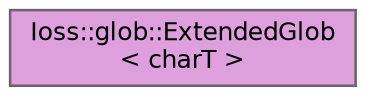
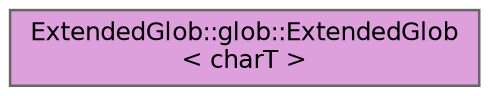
  digraph {
    rankdir=TB
-   n1 [color=grey40 fillcolor=plum fontname=Helvetica fontsize=10 height=0.2 label="Ioss::glob::ExtendedGlob\l\< charT \>" shape=box style=filled width=0.4]
+   n1 [color=grey40 fillcolor=plum fontname=Helvetica fontsize=10 height=0.2 label="ExtendedGlob::glob::ExtendedGlob\l\< charT \>" shape=box style=filled width=0.4]
  }
